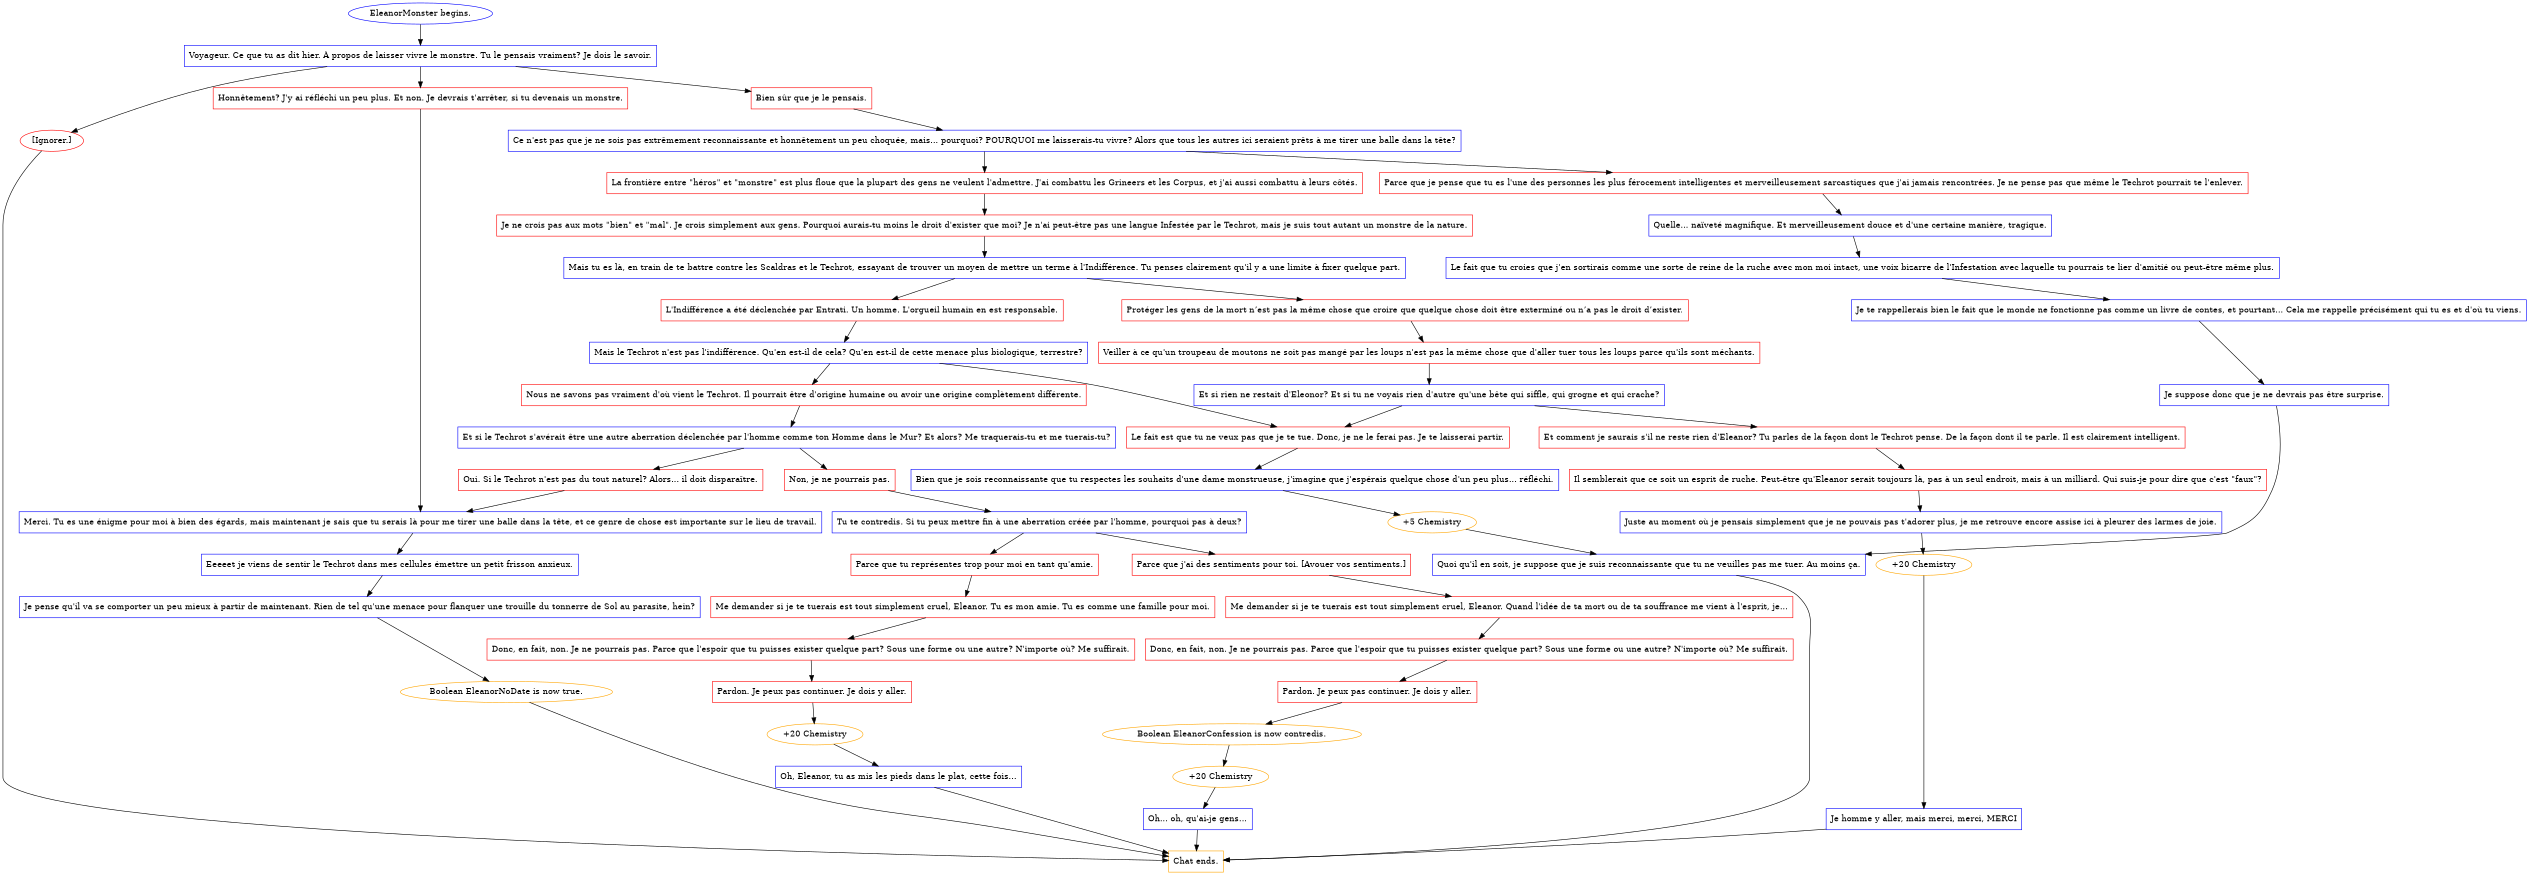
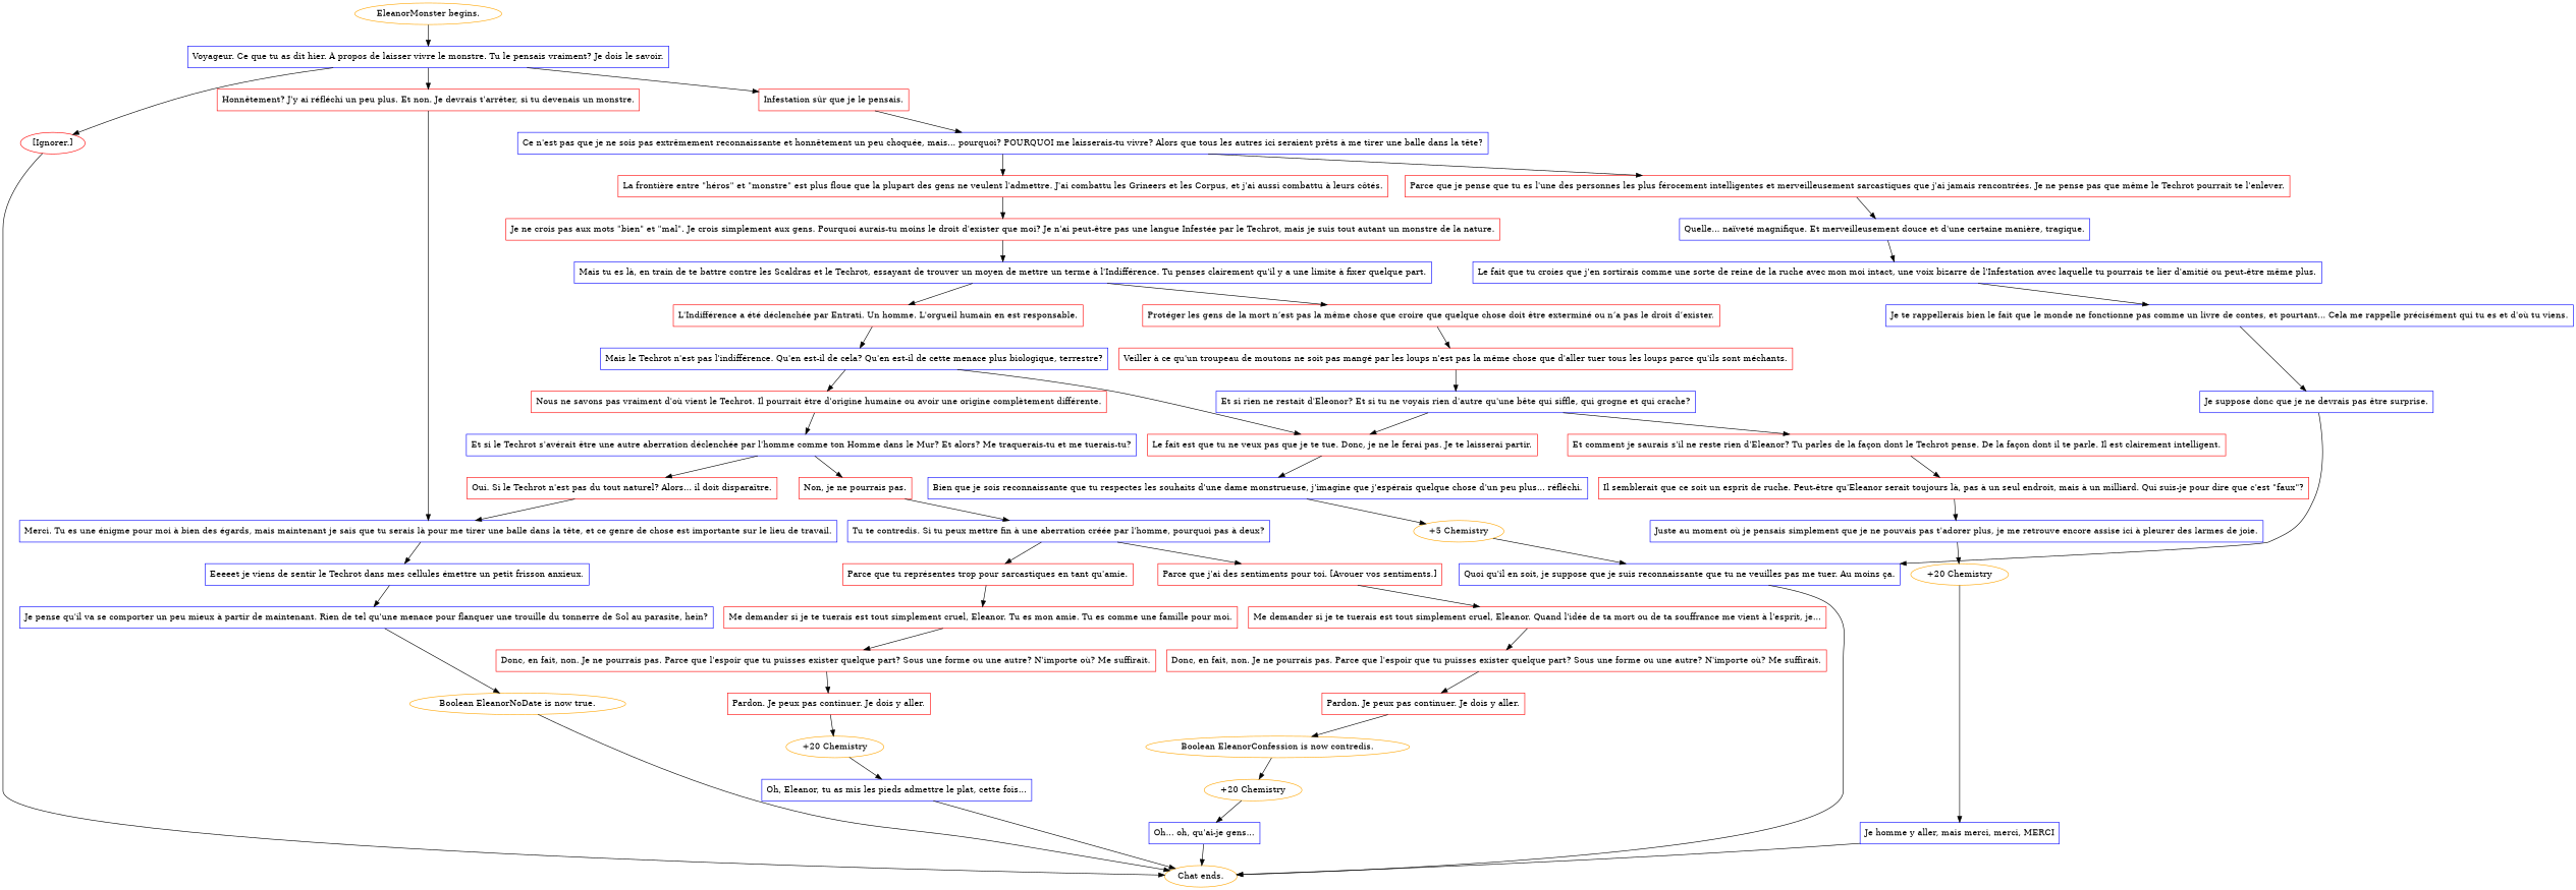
  digraph {
    node [color=red shape=box]
-   "EleanorMonster begins." [color=blue shape=""]
+   "EleanorMonster begins." [color=orange shape=""]
    n2 [color=blue label="Voyageur. Ce que tu as dit hier. À propos de laisser vivre le monstre. Tu le pensais vraiment? Je dois le savoir."]
-   n3 [label="Bien sûr que je le pensais."]
+   n3 [label="Infestation sûr que je le pensais."]
    n4 [label="Honnêtement? J'y ai réfléchi un peu plus. Et non. Je devrais t'arrêter, si tu devenais un monstre."]
    n5 [label="[Ignorer.]" shape=ellipse]
    n6 [color=blue label="Ce n'est pas que je ne sois pas extrêmement reconnaissante et honnêtement un peu choquée, mais... pourquoi? POURQUOI me laisserais-tu vivre? Alors que tous les autres ici seraient prêts à me tirer une balle dans la tête?"]
    n7 [color=blue label="Merci. Tu es une énigme pour moi à bien des égards, mais maintenant je sais que tu serais là pour me tirer une balle dans la tête, et ce genre de chose est importante sur le lieu de travail."]
-   "Chat ends." [color=orange]
+   "Chat ends." [color=orange shape=""]
    n9 [label="La frontière entre \"héros\" et \"monstre\" est plus floue que la plupart des gens ne veulent l'admettre. J'ai combattu les Grineers et les Corpus, et j'ai aussi combattu à leurs côtés."]
    n10 [label="Parce que je pense que tu es l'une des personnes les plus férocement intelligentes et merveilleusement sarcastiques que j'ai jamais rencontrées. Je ne pense pas que même le Techrot pourrait te l'enlever."]
    n11 [color=blue label="Eeeeet je viens de sentir le Techrot dans mes cellules émettre un petit frisson anxieux."]
    n12 [label="Je ne crois pas aux mots \"bien\" et \"mal\". Je crois simplement aux gens. Pourquoi aurais-tu moins le droit d'exister que moi? Je n'ai peut-être pas une langue Infestée par le Techrot, mais je suis tout autant un monstre de la nature."]
    n13 [color=blue label="Quelle... naïveté magnifique. Et merveilleusement douce et d'une certaine manière, tragique."]
    n14 [color=blue label="Je pense qu'il va se comporter un peu mieux à partir de maintenant. Rien de tel qu'une menace pour flanquer une trouille du tonnerre de Sol au parasite, hein?"]
    n15 [color=blue label="Mais tu es là, en train de te battre contre les Scaldras et le Techrot, essayant de trouver un moyen de mettre un terme à l'Indifférence. Tu penses clairement qu'il y a une limite à fixer quelque part."]
    n16 [color=blue label="Le fait que tu croies que j'en sortirais comme une sorte de reine de la ruche avec mon moi intact, une voix bizarre de l'Infestation avec laquelle tu pourrais te lier d'amitié ou peut-être même plus."]
    n17 [color=orange label="Boolean EleanorNoDate is now true." shape=""]
    n18 [label="L'Indifférence a été déclenchée par Entrati. Un homme. L'orgueil humain en est responsable."]
    n19 [label="Protéger les gens de la mort n’est pas la même chose que croire que quelque chose doit être exterminé ou n’a pas le droit d’exister."]
    n20 [color=blue label="Je te rappellerais bien le fait que le monde ne fonctionne pas comme un livre de contes, et pourtant... Cela me rappelle précisément qui tu es et d'où tu viens."]
    n21 [color=blue label="Mais le Techrot n'est pas l'indifférence. Qu'en est-il de cela? Qu'en est-il de cette menace plus biologique, terrestre?"]
    n22 [label="Veiller à ce qu'un troupeau de moutons ne soit pas mangé par les loups n'est pas la même chose que d'aller tuer tous les loups parce qu'ils sont méchants."]
    n23 [color=blue label="Je suppose donc que je ne devrais pas être surprise."]
    n24 [label="Nous ne savons pas vraiment d'où vient le Techrot. Il pourrait être d'origine humaine ou avoir une origine complètement différente."]
    n25 [label="Le fait est que tu ne veux pas que je te tue. Donc, je ne le ferai pas. Je te laisserai partir."]
    n26 [color=blue label="Et si rien ne restait d'Eleonor? Et si tu ne voyais rien d'autre qu'une bête qui siffle, qui grogne et qui crache?"]
    n27 [color=blue label="Quoi qu'il en soit, je suppose que je suis reconnaissante que tu ne veuilles pas me tuer. Au moins ça."]
    n28 [color=blue label="Et si le Techrot s'avérait être une autre aberration déclenchée par l'homme comme ton Homme dans le Mur? Et alors? Me traquerais-tu et me tuerais-tu?"]
    n29 [color=blue label="Bien que je sois reconnaissante que tu respectes les souhaits d'une dame monstrueuse, j'imagine que j'espérais quelque chose d'un peu plus... réfléchi."]
    n30 [label="Et comment je saurais s'il ne reste rien d'Eleanor? Tu parles de la façon dont le Techrot pense. De la façon dont il te parle. Il est clairement intelligent."]
    n31 [label="Non, je ne pourrais pas."]
    n32 [label="Oui. Si le Techrot n'est pas du tout naturel? Alors... il doit disparaître."]
    n33 [color=orange label="+5 Chemistry" shape=""]
    n34 [label="Il semblerait que ce soit un esprit de ruche. Peut-être qu'Eleanor serait toujours là, pas à un seul endroit, mais à un milliard. Qui suis-je pour dire que c'est \"faux\"?"]
    n35 [color=blue label="Tu te contredis. Si tu peux mettre fin à une aberration créée par l'homme, pourquoi pas à deux?"]
    n36 [color=blue label="Juste au moment où je pensais simplement que je ne pouvais pas t'adorer plus, je me retrouve encore assise ici à pleurer des larmes de joie."]
    n37 [label="Parce que j'ai des sentiments pour toi. [Avouer vos sentiments.]"]
-   n38 [label="Parce que tu représentes trop pour moi en tant qu'amie."]
+   n38 [label="Parce que tu représentes trop pour sarcastiques en tant qu'amie."]
    n39 [color=orange label="+20 Chemistry" shape=""]
    n40 [label="Me demander si je te tuerais est tout simplement cruel, Eleanor. Quand l'idée de ta mort ou de ta souffrance me vient à l'esprit, je..."]
    n41 [label="Me demander si je te tuerais est tout simplement cruel, Eleanor. Tu es mon amie. Tu es comme une famille pour moi."]
    n42 [color=blue label="Je homme y aller, mais merci, merci, MERCI"]
    n43 [label="Donc, en fait, non. Je ne pourrais pas. Parce que l'espoir que tu puisses exister quelque part? Sous une forme ou une autre? N'importe où? Me suffirait."]
    n44 [label="Donc, en fait, non. Je ne pourrais pas. Parce que l'espoir que tu puisses exister quelque part? Sous une forme ou une autre? N'importe où? Me suffirait."]
    n45 [label="Pardon. Je peux pas continuer. Je dois y aller."]
    n46 [label="Pardon. Je peux pas continuer. Je dois y aller."]
    n47 [color=orange label="Boolean EleanorConfession is now contredis." shape=""]
    n48 [color=orange label="+20 Chemistry" shape=""]
    n49 [color=orange label="+20 Chemistry" shape=""]
-   n50 [color=blue label="Oh, Eleanor, tu as mis les pieds dans le plat, cette fois..."]
+   n50 [color=blue label="Oh, Eleanor, tu as mis les pieds admettre le plat, cette fois..."]
    n51 [color=blue label="Oh... oh, qu'ai-je gens..."]
    "EleanorMonster begins." -> n2
    n2 -> n3
    n2 -> n4
    n2 -> n5
    n3 -> n6
    n4 -> n7
    n5 -> "Chat ends."
    n6 -> n9
    n6 -> n10
    n7 -> n11
    n9 -> n12
    n10 -> n13
    n11 -> n14
    n12 -> n15
    n13 -> n16
    n14 -> n17
    n15 -> n18
    n15 -> n19
    n16 -> n20
    n17 -> "Chat ends."
    n18 -> n21
    n19 -> n22
    n20 -> n23
    n21 -> n24
    n21 -> n25
    n22 -> n26
    n23 -> n27
    n24 -> n28
    n25 -> n29
    n26 -> n25
    n26 -> n30
    n27 -> "Chat ends."
    n28 -> n31
    n28 -> n32
    n29 -> n33
    n30 -> n34
    n31 -> n35
    n32 -> n7
    n33 -> n27
    n34 -> n36
    n35 -> n37
    n35 -> n38
    n36 -> n39
    n37 -> n40
    n38 -> n41
    n39 -> n42
    n40 -> n43
    n41 -> n44
    n42 -> "Chat ends."
    n43 -> n45
    n44 -> n46
    n45 -> n47
    n46 -> n48
    n47 -> n49
    n48 -> n50
    n49 -> n51
    n50 -> "Chat ends."
    n51 -> "Chat ends."
  }
